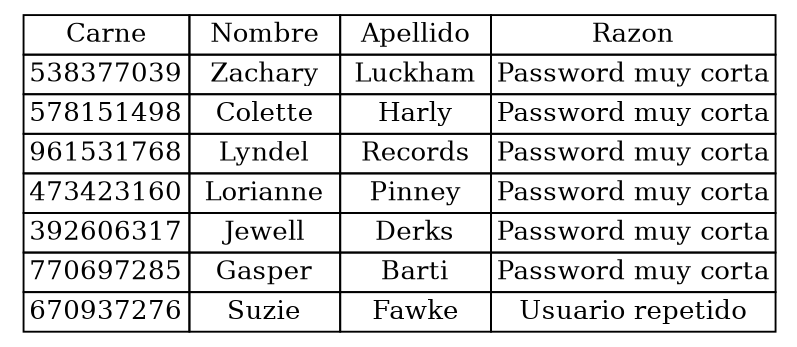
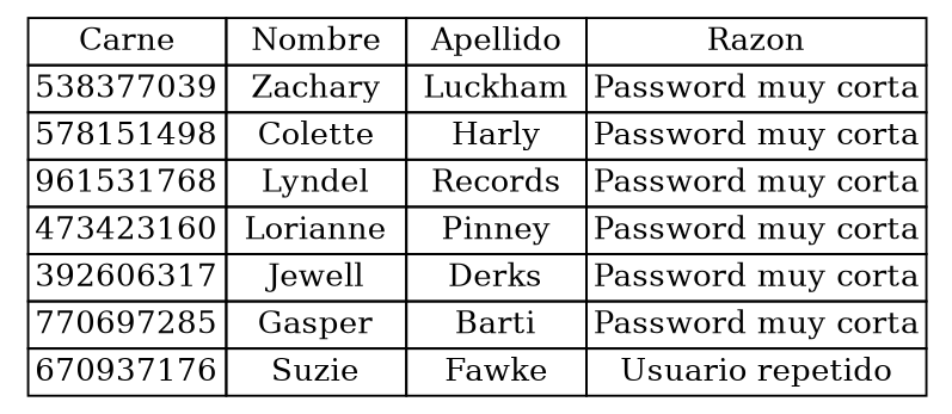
  digraph {
    rankdir=LR
-   n1 [label=<<table border="0" cellspacing="0">         <tr>        <td border="1" width="80">Carne</td>        <td border="1" width="80">Nombre</td>        <td border="1" width="80">Apellido</td>        <td border="1" width="80">Razon</td>        </tr>      <tr> <td border="1" width="80">538377039</td>       <td border="1" width="80">Zachary</td>       <td border="1" width="80">Luckham</td>       <td border="1" width="80">Password muy corta</td> </tr>       <tr> <td border="1" width="80">578151498</td>       <td border="1" width="80">Colette</td>       <td border="1" width="80">Harly</td>       <td border="1" width="80">Password muy corta</td> </tr>       <tr> <td border="1" width="80">961531768</td>       <td border="1" width="80">Lyndel</td>       <td border="1" width="80">Records</td>       <td border="1" width="80">Password muy corta</td> </tr>       <tr> <td border="1" width="80">473423160</td>       <td border="1" width="80">Lorianne</td>       <td border="1" width="80">Pinney</td>       <td border="1" width="80">Password muy corta</td> </tr>       <tr> <td border="1" width="80">392606317</td>       <td border="1" width="80">Jewell</td>       <td border="1" width="80">Derks</td>       <td border="1" width="80">Password muy corta</td> </tr>       <tr> <td border="1" width="80">770697285</td>       <td border="1" width="80">Gasper</td>       <td border="1" width="80">Barti</td>       <td border="1" width="80">Password muy corta</td> </tr>       <tr> <td border="1" width="80">670937276</td>       <td border="1" width="80">Suzie</td>       <td border="1" width="80">Fawke</td>       <td border="1" width="80">Usuario repetido</td> </tr>                 </table>> shape=none]
+   n1 [label=<<table border="0" cellspacing="0">         <tr>        <td border="1" width="80">Carne</td>        <td border="1" width="80">Nombre</td>        <td border="1" width="80">Apellido</td>        <td border="1" width="80">Razon</td>        </tr>      <tr> <td border="1" width="80">538377039</td>       <td border="1" width="80">Zachary</td>       <td border="1" width="80">Luckham</td>       <td border="1" width="80">Password muy corta</td> </tr>       <tr> <td border="1" width="80">578151498</td>       <td border="1" width="80">Colette</td>       <td border="1" width="80">Harly</td>       <td border="1" width="80">Password muy corta</td> </tr>       <tr> <td border="1" width="80">961531768</td>       <td border="1" width="80">Lyndel</td>       <td border="1" width="80">Records</td>       <td border="1" width="80">Password muy corta</td> </tr>       <tr> <td border="1" width="80">473423160</td>       <td border="1" width="80">Lorianne</td>       <td border="1" width="80">Pinney</td>       <td border="1" width="80">Password muy corta</td> </tr>       <tr> <td border="1" width="80">392606317</td>       <td border="1" width="80">Jewell</td>       <td border="1" width="80">Derks</td>       <td border="1" width="80">Password muy corta</td> </tr>       <tr> <td border="1" width="80">770697285</td>       <td border="1" width="80">Gasper</td>       <td border="1" width="80">Barti</td>       <td border="1" width="80">Password muy corta</td> </tr>       <tr> <td border="1" width="80">670937176</td>       <td border="1" width="80">Suzie</td>       <td border="1" width="80">Fawke</td>       <td border="1" width="80">Usuario repetido</td> </tr>                 </table>> shape=none]
  }
